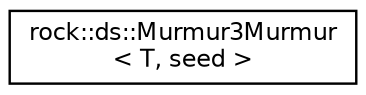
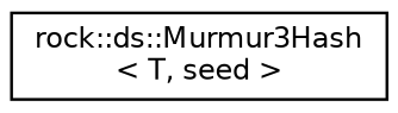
  digraph {
    rankdir=LR
-   n1 [color=black fillcolor=white fontname=Helvetica fontsize=10 height=0.2 label="rock::ds::Murmur3Murmur\l\< T, seed \>" shape=record style=filled width=0.4]
+   n1 [color=black fillcolor=white fontname=Helvetica fontsize=10 height=0.2 label="rock::ds::Murmur3Hash\l\< T, seed \>" shape=record style=filled width=0.4]
  }
